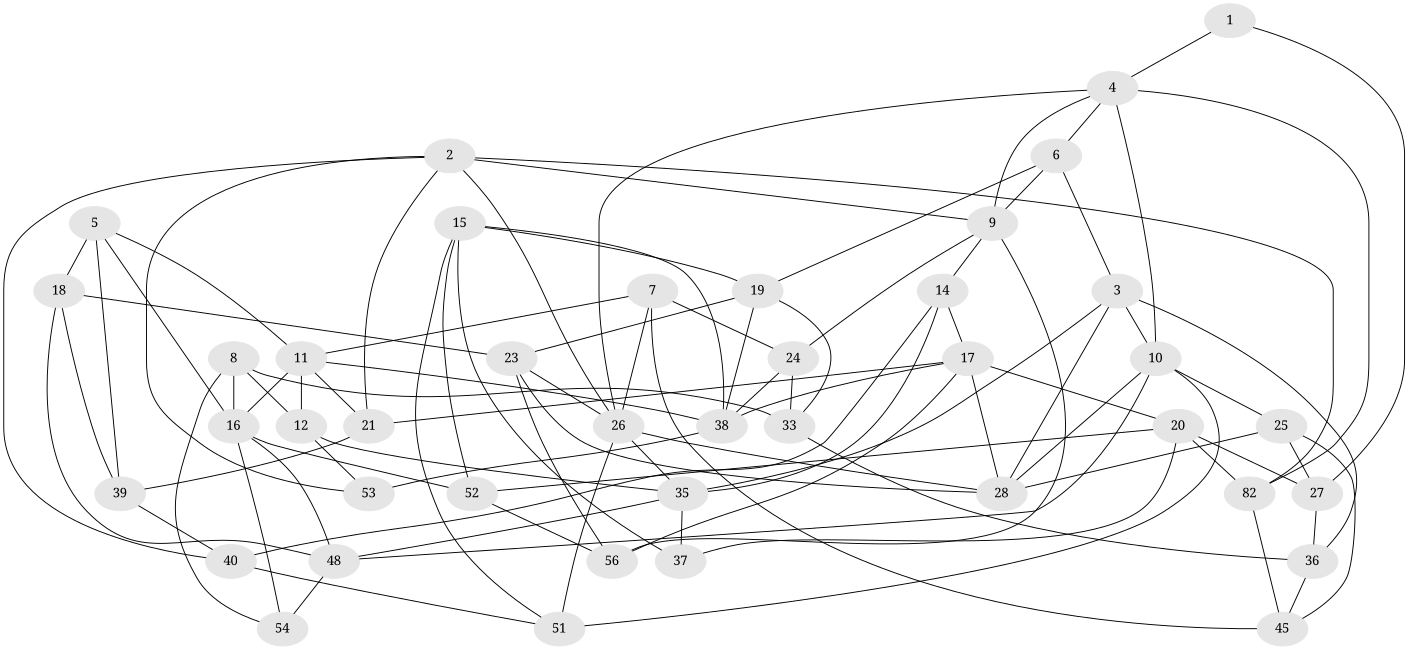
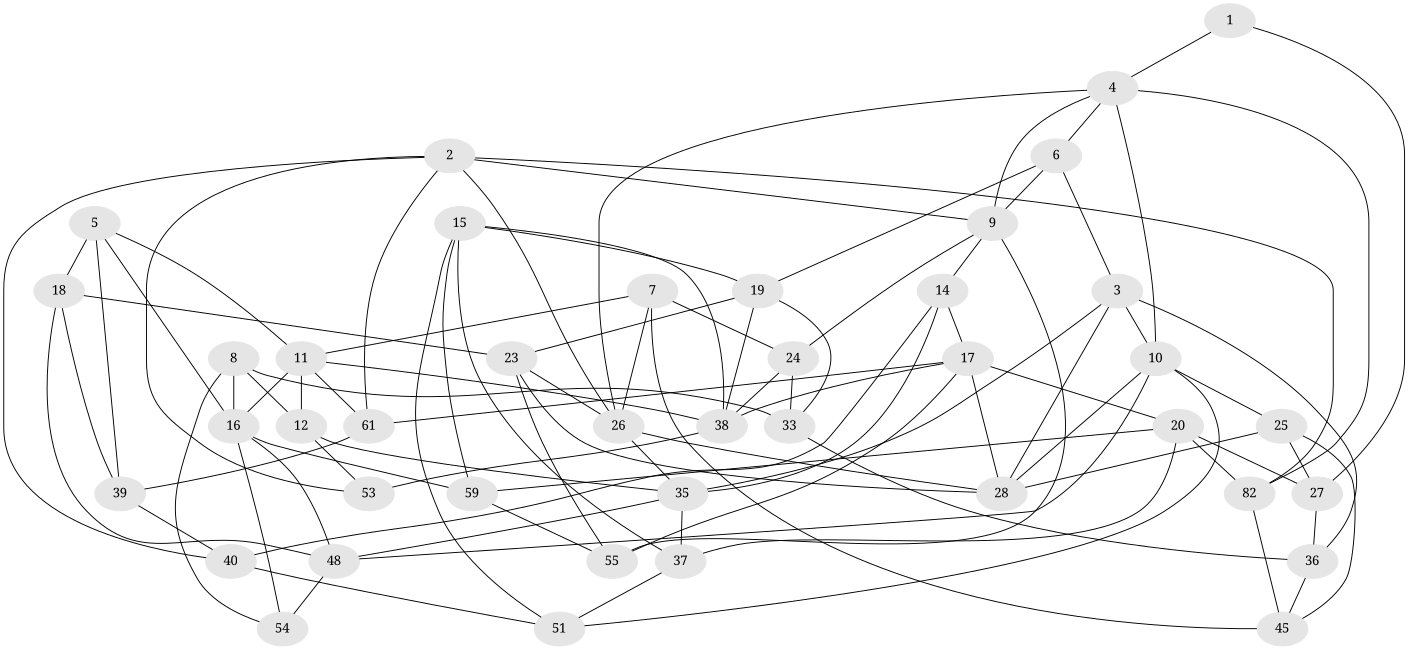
  graph {
    fontname="Noto Serif"
    node [color=gray90 fontname="Noto Serif" style=filled]
    edge [fontname="Noto Serif"]
    4 [super="+30"]
    9 [super="+60"]
    26 [super="+44"]
    n4 [label=82]
    10 [super="+13"]
    6
    1
    27
    19 [super="+50"]
    33
    38 [super="+46"]
    23 [super="+47"]
    36
    2 [super="+42"]
-   21
+   21 [label=61]
    40
    53 [super="+57"]
    14 [super="+61"]
    24
-   55 [label=56]
+   55
    39
    28 [super="+59"]
    35 [super="+49"]
    45
    51
    25
    48
    3
    37
    5 [super="+29"]
    11 [super="+31"]
    16 [super="+22"]
    18 [super="+56"]
    12
    17 [super="+41"]
    54
-   52
+   52 [label=59]
    15 [super="+43"]
    7
    8
    20 [super="+34"]
    4 -- 9
    4 -- 26
    4 -- n4
    4 -- 10
    4 -- 6
    9 -- 14
    9 -- 24
    9 -- 55
    26 -- 28
    26 -- 35
    n4 -- 45
    10 -- 28
    10 -- 51
    10 -- 25
    10 -- 48
    6 -- 9
    6 -- 19
    6 -- 3
    1 -- 4
    1 -- 27
    27 -- 36
    19 -- 33
    19 -- 38
    19 -- 23
    33 -- 36
    38 -- 53
    23 -- 26
    23 -- 55
    23 -- 28
    36 -- 45
    2 -- 9
    2 -- 26
    2 -- n4
    2 -- 21
    2 -- 40
    2 -- 53
    21 -- 39
    40 -- 51
    14 -- 40
    14 -- 35
    14 -- 17
    24 -- 33
    24 -- 38
    39 -- 40
    35 -- 48
    35 -- 37
    25 -- 27
    25 -- 28
    25 -- 45
    48 -- 54
    3 -- 10
    3 -- 36
    3 -- 28
    3 -- 35
-   26 -- 51
+   37 -- 51
    5 -- 39
    5 -- 11
    5 -- 16
    5 -- 18 [weight=2]
    11 -- 38
    11 -- 21
    11 -- 16
    11 -- 12
    16 -- 48
    16 -- 54
    16 -- 52
    18 -- 23 [weight=2]
    18 -- 39
    18 -- 48
    12 -- 53
    12 -- 35
    17 -- 38
    17 -- 21
    17 -- 55
    17 -- 28
    17 -- 20
    52 -- 55
    15 -- 19
    15 -- 38
    15 -- 51
    15 -- 37
    15 -- 52
    7 -- 26
    7 -- 24
    7 -- 45
    7 -- 11
    8 -- 33
    8 -- 16
    8 -- 12
    8 -- 54
    20 -- n4
    20 -- 27
    20 -- 37
    20 -- 52
  }
